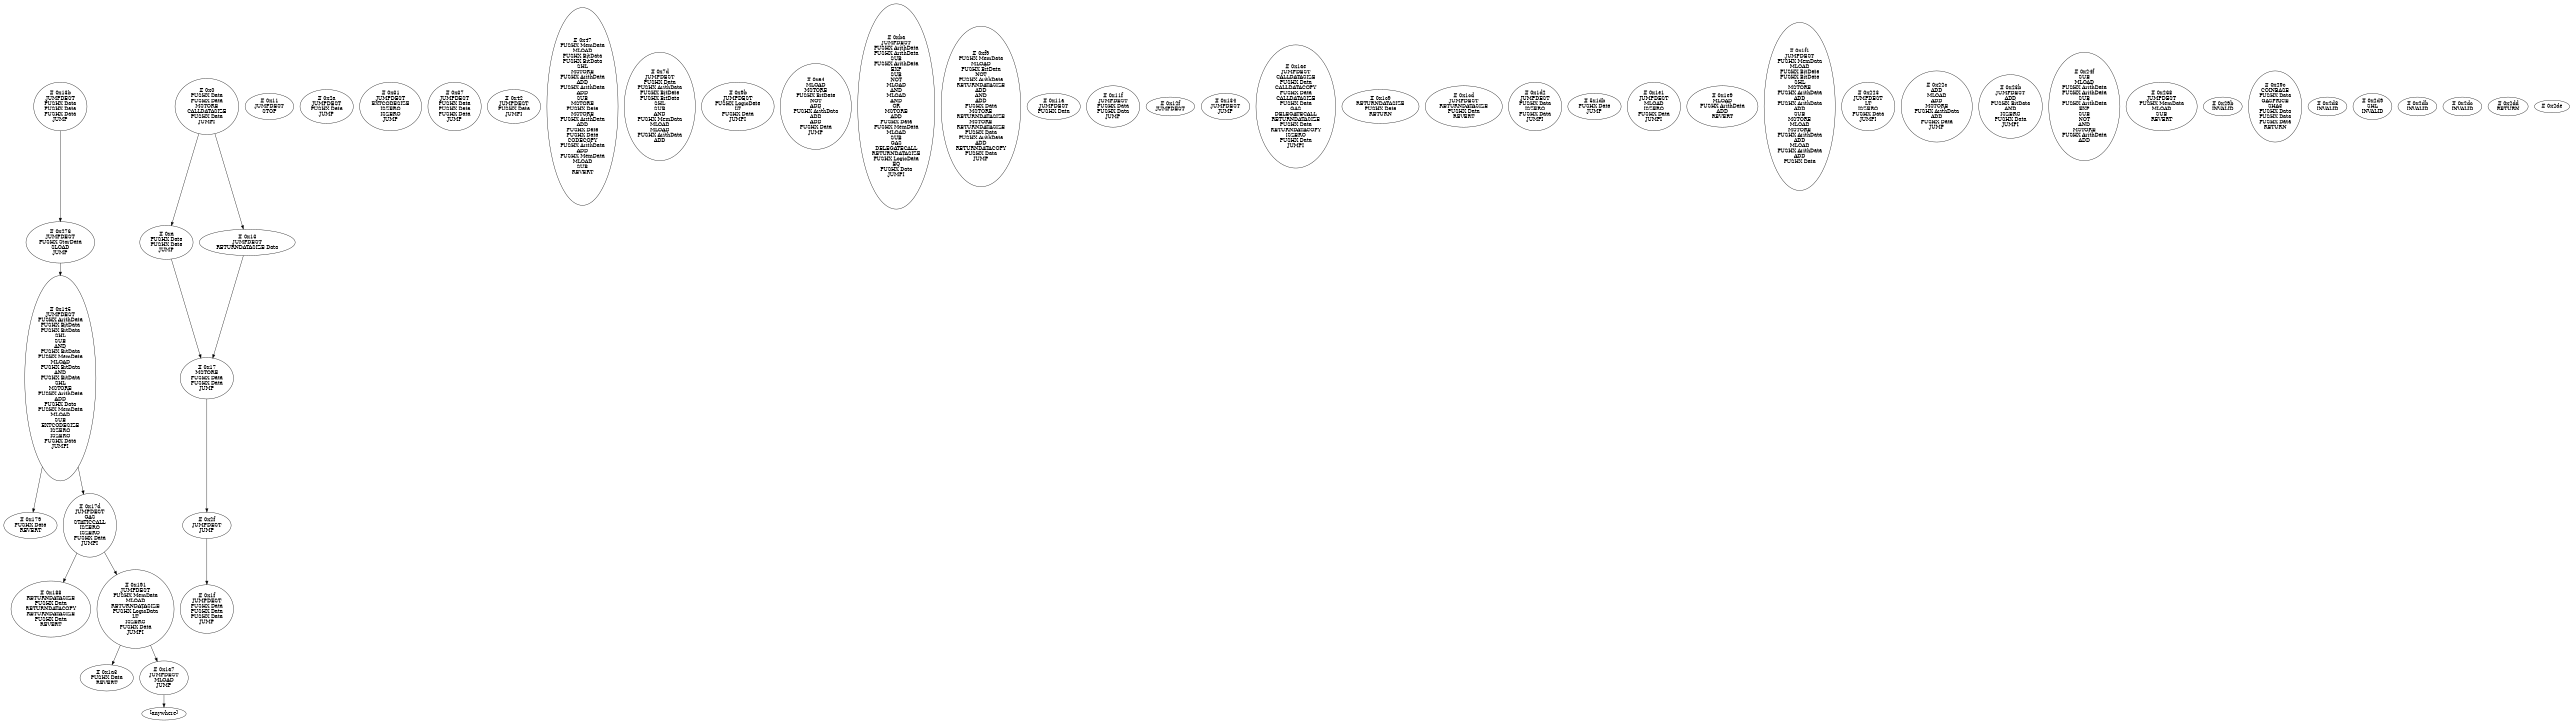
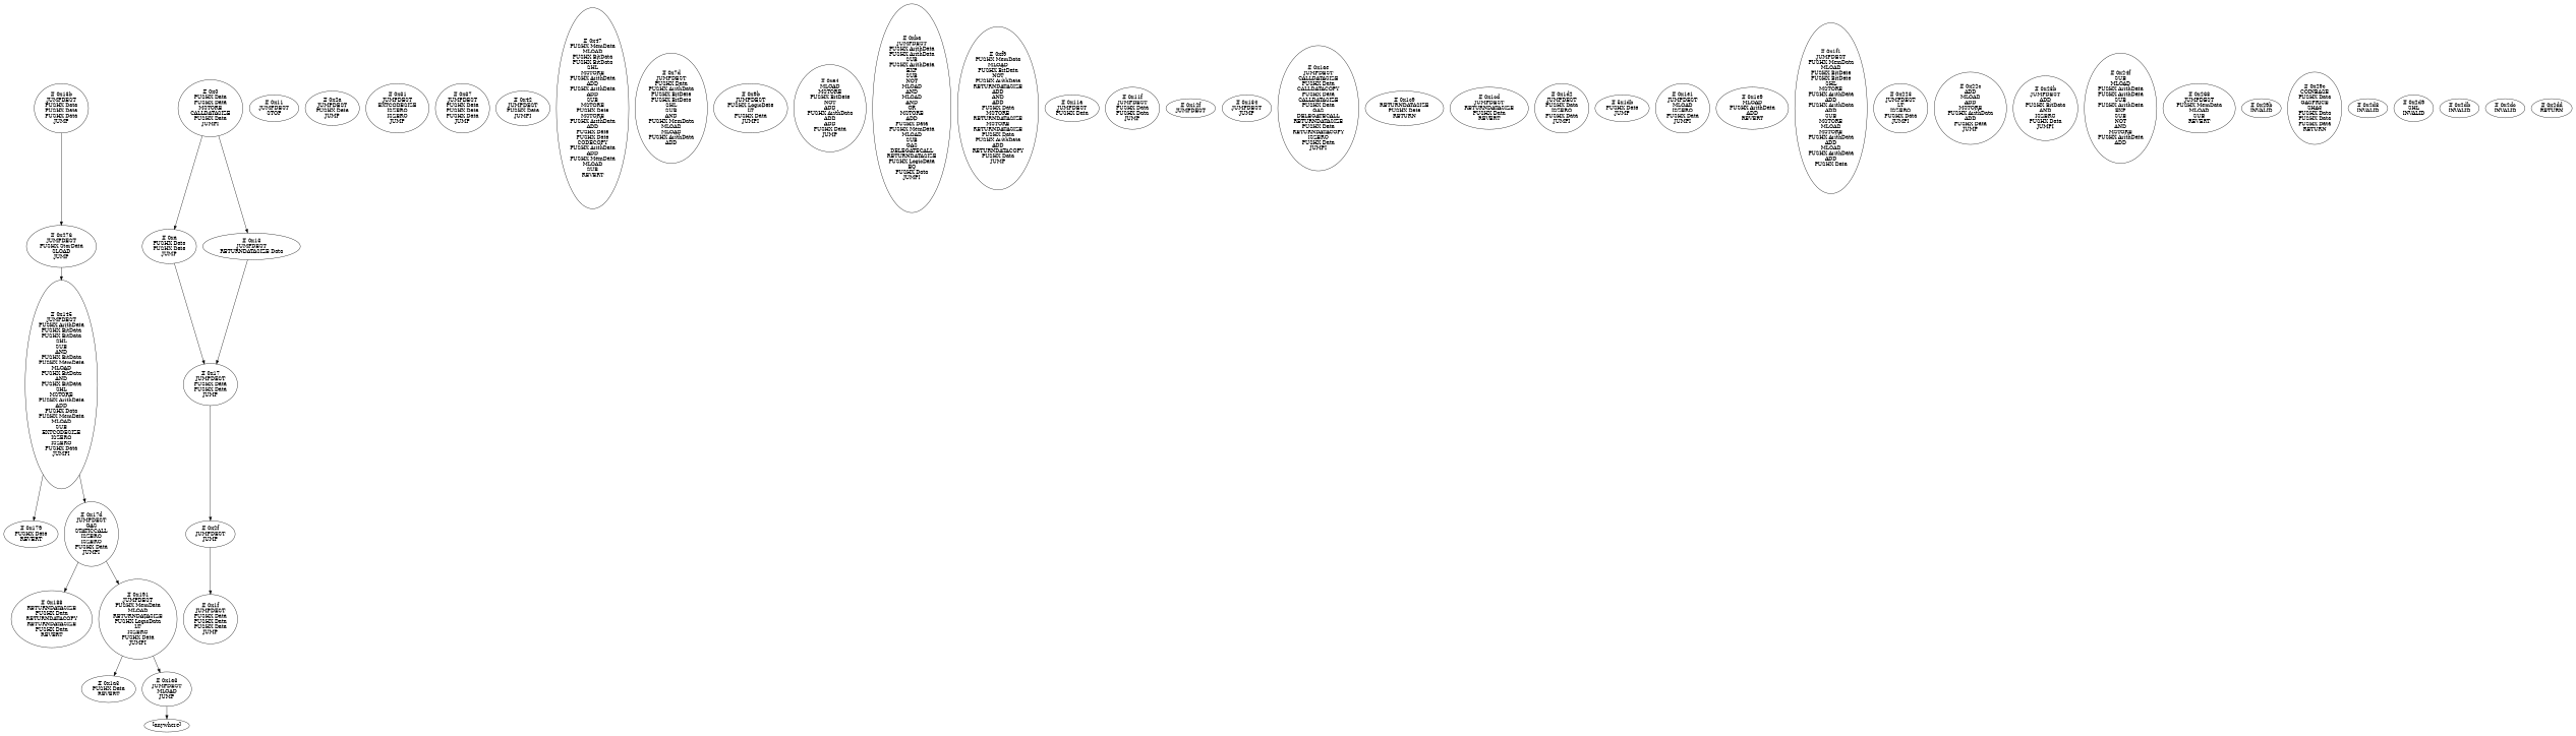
  digraph {
    compound=true
    n1 [label="[anywhere]"]
    n2 [label="# 0x0\nPUSHX Data\nPUSHX Data\nMSTORE\nCALLDATASIZE\nPUSHX Data\nJUMPI\n"]
    n3 [label="# 0xa\nPUSHX Data\nPUSHX Data\nJUMP\n"]
    n4 [label="# 0x13\nJUMPDEST\nRETURNDATASIZE Data\n"]
-   n5 [label="# 0x17\nMSTORE\nPUSHX Data\nPUSHX Data\nJUMP\n"]
+   n5 [label="# 0x17\nJUMPDEST\nPUSHX Data\nPUSHX Data\nJUMP\n"]
    n6 [label="# 0x2f\nJUMPDEST\nJUMP\n"]
    n7 [label="# 0x11\nJUMPDEST\nSTOP\n"]
    n8 [label="# 0x1f\nJUMPDEST\nPUSHX Data\nPUSHX Data\nPUSHX Data\nJUMP\n"]
    n9 [label="# 0x13b\nJUMPDEST\nPUSHX Data\nPUSHX Data\nPUSHX Data\nJUMP\n"]
    n10 [label="# 0x276\nJUMPDEST\nPUSHX StorData\nSLOAD\nJUMP\n"]
    n11 [label="# 0x2a\nJUMPDEST\nPUSHX Data\nJUMP\n"]
    n12 [label="# 0x31\nJUMPDEST\nEXTCODESIZE\nISZERO\nISZERO\nJUMP\n"]
    n13 [label="# 0x37\nJUMPDEST\nPUSHX Data\nPUSHX Data\nPUSHX Data\nJUMP\n"]
    n14 [label="# 0x42\nJUMPDEST\nPUSHX Data\nJUMPI\n"]
    n15 [label="# 0x47\nPUSHX MemData\nMLOAD\nPUSHX BitData\nPUSHX BitData\nSHL\nMSTORE\nPUSHX ArithData\nADD\nPUSHX ArithData\nADD\nSUB\nMSTORE\nPUSHX Data\nMSTORE\nPUSHX ArithData\nADD\nPUSHX Data\nPUSHX Data\nCODECOPY\nPUSHX ArithData\nADD\nPUSHX MemData\nMLOAD\nSUB\nREVERT\n"]
    n16 [label="# 0x7d\nJUMPDEST\nPUSHX Data\nPUSHX ArithData\nPUSHX BitData\nPUSHX BitData\nSHL\nSUB\nAND\nPUSHX MemData\nMLOAD\nMLOAD\nPUSHX ArithData\nADD\n"]
    n17 [label="# 0x9b\nJUMPDEST\nPUSHX LogicData\nLT\nPUSHX Data\nJUMPI\n"]
    n18 [label="# 0xa4\nMLOAD\nMSTORE\nPUSHX BitData\nNOT\nADD\nPUSHX ArithData\nADD\nADD\nPUSHX Data\nJUMP\n"]
    n19 [label="# 0xba\nJUMPDEST\nPUSHX ArithData\nPUSHX ArithData\nSUB\nPUSHX ArithData\nEXP\nSUB\nNOT\nMLOAD\nAND\nMLOAD\nAND\nOR\nMSTORE\nADD\nPUSHX Data\nPUSHX MemData\nMLOAD\nSUB\nGAS\nDELEGATECALL\nRETURNDATASIZE\nPUSHX LogicData\nEQ\nPUSHX Data\nJUMPI\n"]
    n20 [label="# 0xf9\nPUSHX MemData\nMLOAD\nPUSHX BitData\nNOT\nPUSHX ArithData\nRETURNDATASIZE\nADD\nAND\nADD\nPUSHX Data\nMSTORE\nRETURNDATASIZE\nMSTORE\nRETURNDATASIZE\nPUSHX Data\nPUSHX ArithData\nADD\nRETURNDATACOPY\nPUSHX Data\nJUMP\n"]
    n21 [label="# 0x11a\nJUMPDEST\nPUSHX Data\n"]
    n22 [label="# 0x11f\nJUMPDEST\nPUSHX Data\nPUSHX Data\nJUMP\n"]
    n23 [label="# 0x12f\nJUMPDEST\n"]
    n24 [label="# 0x134\nJUMPDEST\nJUMP\n"]
    n25 [label="# 0x145\nJUMPDEST\nPUSHX ArithData\nPUSHX BitData\nPUSHX BitData\nSHL\nSUB\nAND\nPUSHX BitData\nPUSHX MemData\nMLOAD\nPUSHX BitData\nAND\nPUSHX BitData\nSHL\nMSTORE\nPUSHX ArithData\nADD\nPUSHX Data\nPUSHX MemData\nMLOAD\nSUB\nEXTCODESIZE\nISZERO\nISZERO\nPUSHX Data\nJUMPI\n"]
    n26 [label="# 0x179\nPUSHX Data\nREVERT\n"]
    n27 [label="# 0x17d\nJUMPDEST\nGAS\nSTATICCALL\nISZERO\nISZERO\nPUSHX Data\nJUMPI\n"]
    n28 [label="# 0x188\nRETURNDATASIZE\nPUSHX Data\nRETURNDATACOPY\nRETURNDATASIZE\nPUSHX Data\nREVERT\n"]
    n29 [label="# 0x191\nJUMPDEST\nPUSHX MemData\nMLOAD\nRETURNDATASIZE\nPUSHX LogicData\nLT\nISZERO\nPUSHX Data\nJUMPI\n"]
    n30 [label="# 0x1a3\nPUSHX Data\nREVERT\n"]
-   n31 [label="# 0x1a7\nJUMPDEST\nMLOAD\nJUMP\n"]
+   n31 [label="# 0x1a3\nJUMPDEST\nMLOAD\nJUMP\n"]
    n32 [label="# 0x1ae\nJUMPDEST\nCALLDATASIZE\nPUSHX Data\nCALLDATACOPY\nPUSHX Data\nCALLDATASIZE\nPUSHX Data\nGAS\nDELEGATECALL\nRETURNDATASIZE\nPUSHX Data\nRETURNDATACOPY\nISZERO\nPUSHX Data\nJUMPI\n"]
    n33 [label="# 0x1c9\nRETURNDATASIZE\nPUSHX Data\nRETURN\n"]
    n34 [label="# 0x1cd\nJUMPDEST\nRETURNDATASIZE\nPUSHX Data\nREVERT\n"]
    n35 [label="# 0x1d2\nJUMPDEST\nPUSHX Data\nISZERO\nPUSHX Data\nJUMPI\n"]
    n36 [label="# 5x1db\nPUSHX Data\nJUMP\n"]
    n37 [label="# 0x1e1\nJUMPDEST\nMLOAD\nISZERO\nPUSHX Data\nJUMPI\n"]
    n38 [label="# 0x1e9\nMLOAD\nPUSHX ArithData\nADD\nREVERT\n"]
    n39 [label="# 0x1f1\nJUMPDEST\nPUSHX MemData\nMLOAD\nPUSHX BitData\nPUSHX BitData\nSHL\nMSTORE\nPUSHX ArithData\nADD\nPUSHX ArithData\nADD\nSUB\nMSTORE\nMLOAD\nMSTORE\nPUSHX ArithData\nADD\nMLOAD\nPUSHX ArithData\nADD\nPUSHX Data\n"]
    n40 [label="# 0x223\nJUMPDEST\nLT\nISZERO\nPUSHX Data\nJUMPI\n"]
    n41 [label="# 0x22c\nADD\nMLOAD\nADD\nMSTORE\nPUSHX ArithData\nADD\nPUSHX Data\nJUMP\n"]
    n42 [label="# 0x23b\nJUMPDEST\nADD\nPUSHX BitData\nAND\nISZERO\nPUSHX Data\nJUMPI\n"]
    n43 [label="# 0x24f\nSUB\nMLOAD\nPUSHX ArithData\nPUSHX ArithData\nSUB\nPUSHX ArithData\nEXP\nSUB\nNOT\nAND\nMSTORE\nPUSHX ArithData\nADD\n"]
    n44 [label="# 0x268\nJUMPDEST\nPUSHX MemData\nMLOAD\nSUB\nREVERT\n"]
    n45 [label="# 0x29b\nINVALID\n"]
    n46 [label="# 0x29c\nCOINBASE\nPUSHX Data\nGASPRICE\nSHA3\nPUSHX Data\nPUSHX Data\nPUSHX Data\nRETURN\n"]
    n47 [label="# 0x2d8\nINVALID\n"]
    n48 [label="# 0x2d9\nSHL\nINVALID\n"]
    n49 [label="# 0x2db\nINVALID\n"]
    n50 [label="# 0x2dc\nINVALID\n"]
    n51 [label="# 0x2dd\nRETURN\n"]
-   n52 [label="# 0x2de\n"]
    n2 -> n3
    n2 -> n4
    n3 -> n5
    n4 -> n5
    n5 -> n6
    n6 -> n8
    n9 -> n10
    n10 -> n25
    n25 -> n26
    n25 -> n27
    n27 -> n28
    n27 -> n29
    n29 -> n30
    n29 -> n31
    n31 -> n1
  }
